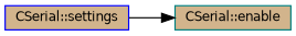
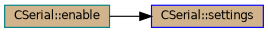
  digraph {
    rankdir=LR
    node [fillcolor=tan fontname=Helvetica fontsize=10 shape=record style=filled]
    n1 [color=blue fontcolor=black height=0.2 label="CSerial::settings" width=0.4]
    n2 [color=teal height=0.2 label="CSerial::enable" width=0.4]
-   n1 -> n2 [color=black fontname=Helvetica fontsize=10 labelfontname=Helvetica labelfontsize=10 style=solid]
+   n2 -> n1 [color=black fontname=Helvetica fontsize=10 labelfontname=Helvetica labelfontsize=10 style=solid]
  }
